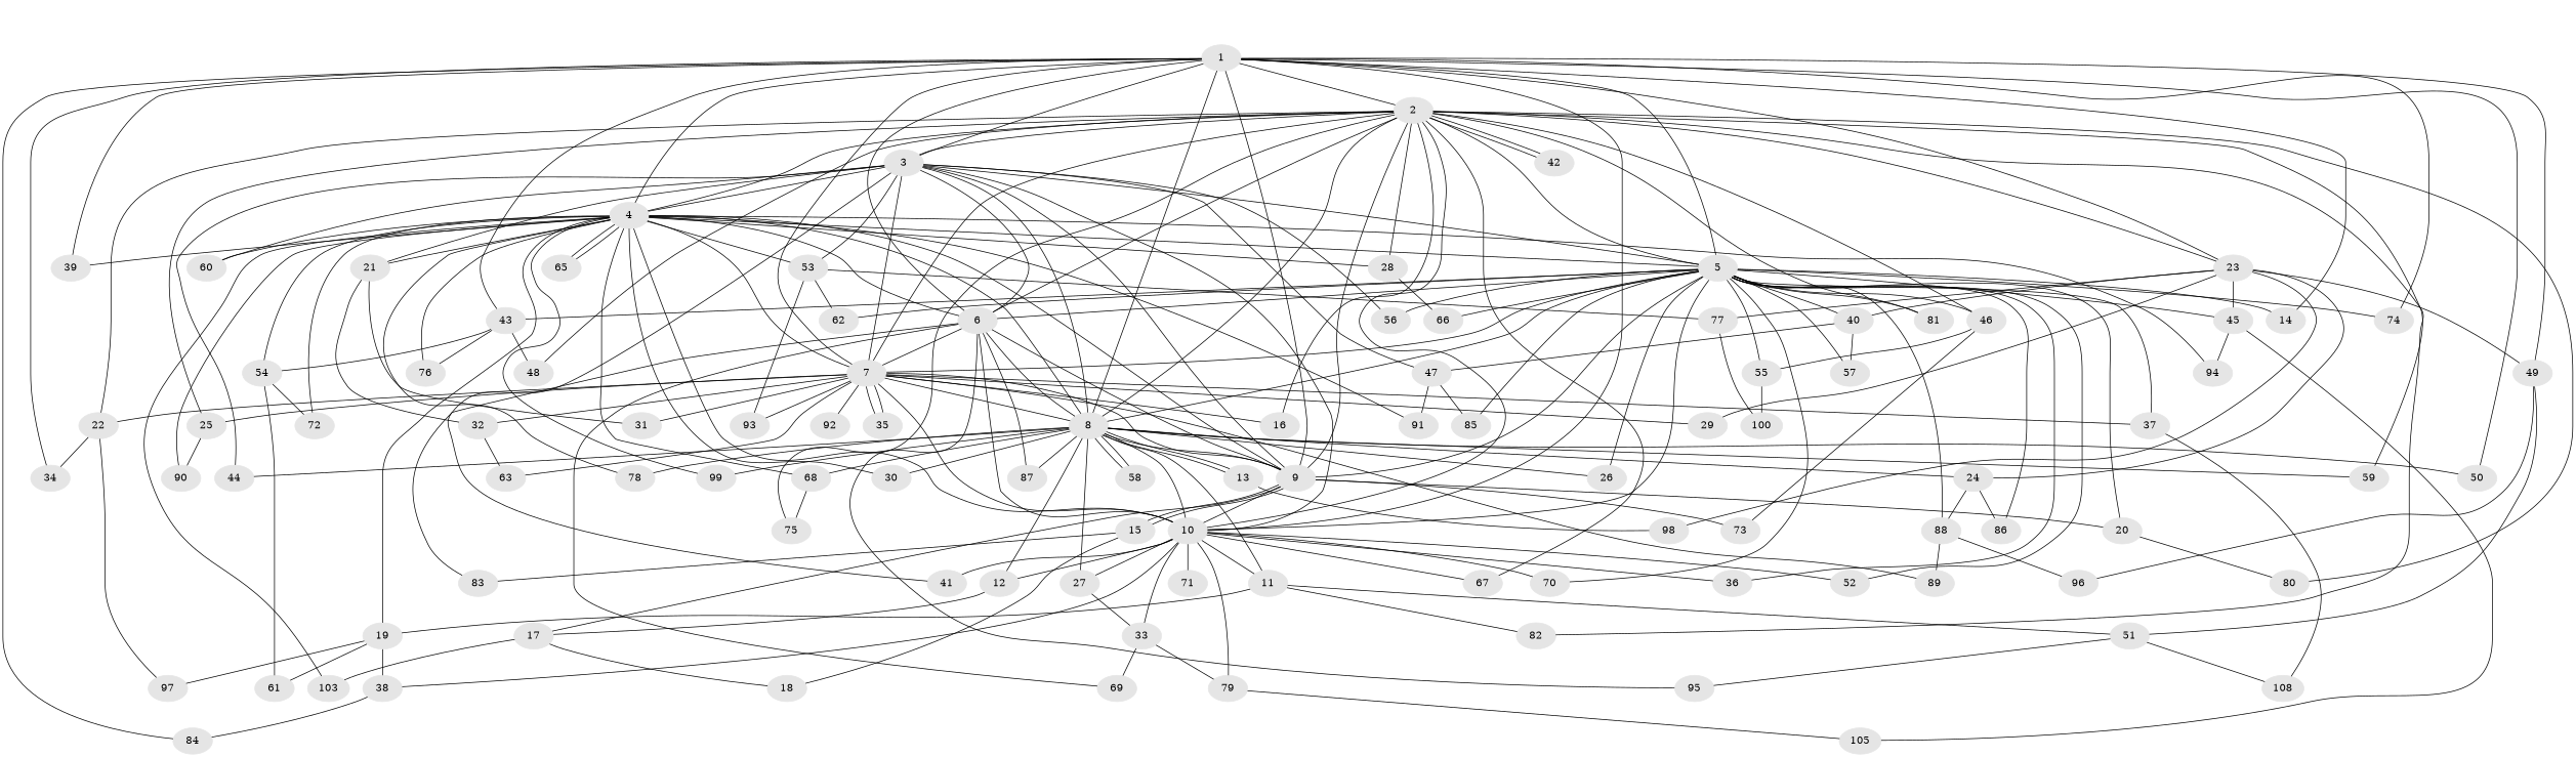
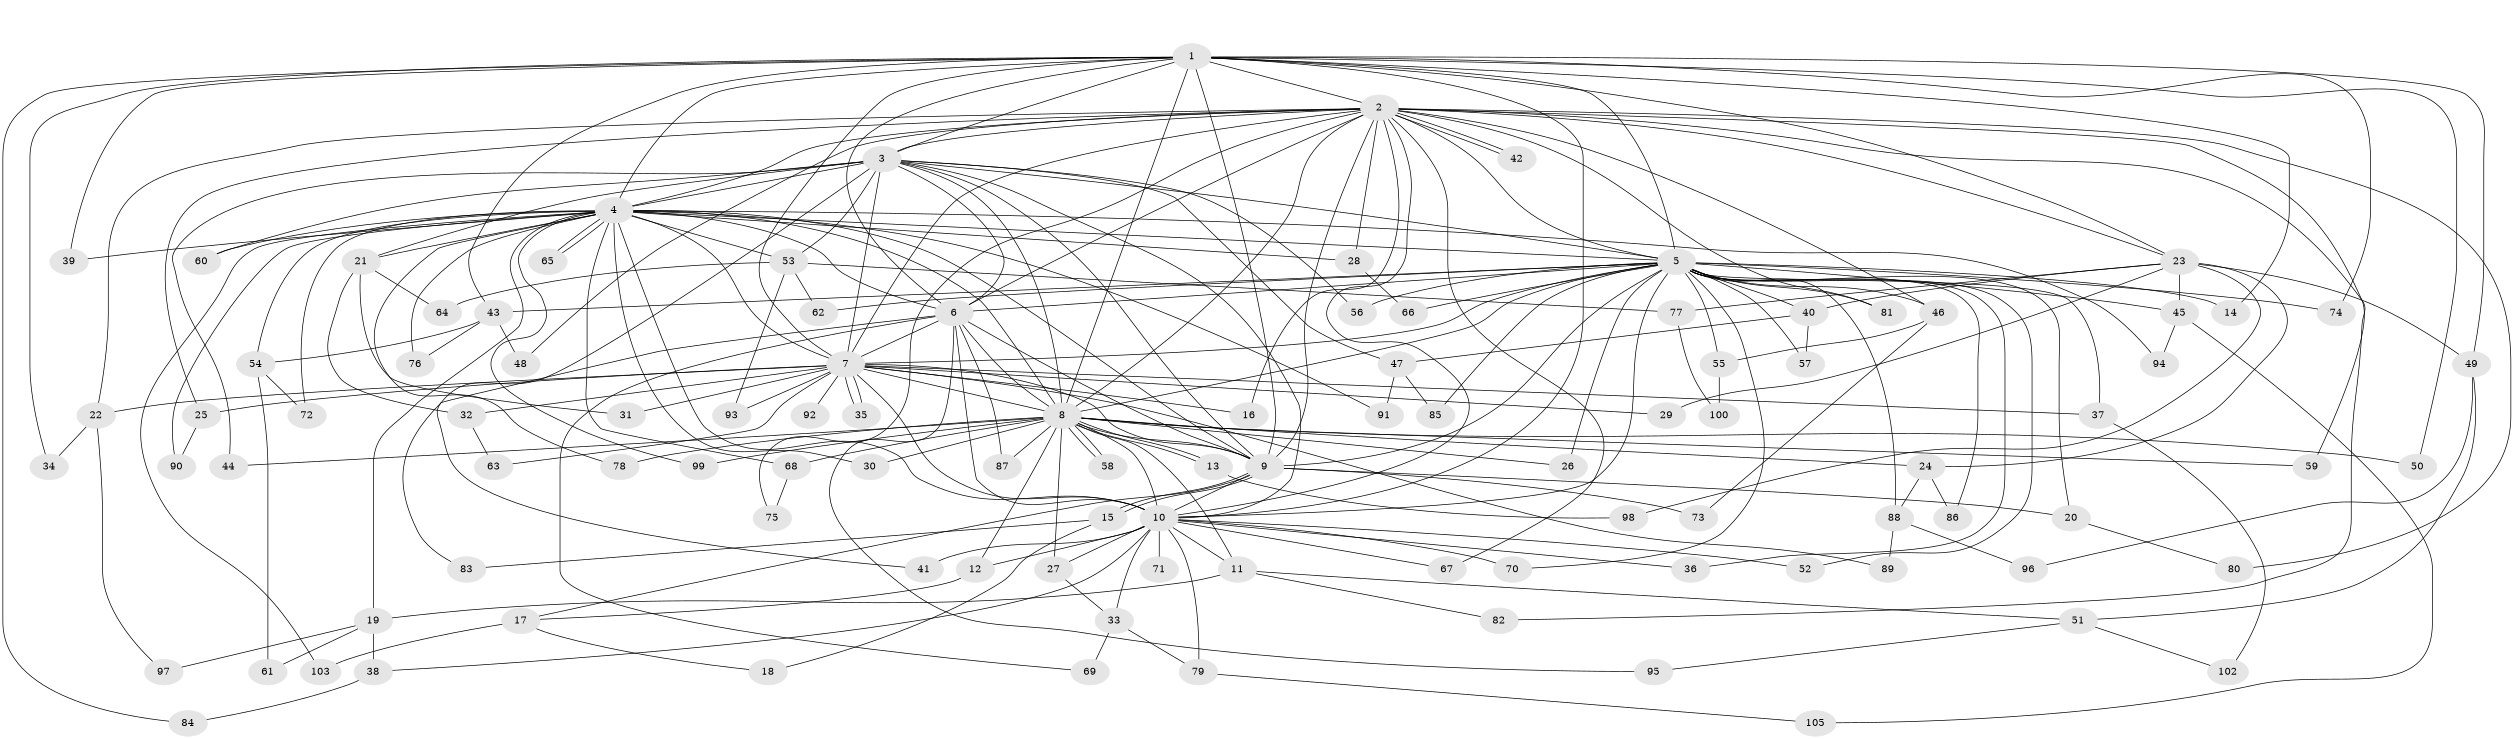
  graph {
    node [color=gray90 style=filled]
    1
    2
    3
    4
    5
    6
    7
    8
    9
    10
    14
    23
    34
    39
    43
    49
    50
    74
    84
    16
    22
    25
    28
    42
    46
    48
    59
    67
    75
    80
    81
    82
    21
    41
    44
    47
    53
    56
    60
    19
    30
    54
    65
    68
    72
    76
    78
    90
    91
    94
    99
    103
    20
    26
    36
    37
    40
    45
    52
    55
    57
    62
    66
    70
    85
    86
    88
    69
    83
    87
    95
    29
    31
    32
    35
    63
    89
    92
    93
    11
    12
    13
    24
    27
    58
    15
    17
    73
    71
    33
    38
    79
    98
    77
    51
    96
    97
+   64
    61
-   102 [label=108]
+   102
    n101 [label=105]
    100
    18
    1 -- 2
    1 -- 3
    1 -- 4
    1 -- 5
    1 -- 6
    1 -- 7
    1 -- 8
    1 -- 9
    1 -- 10
    1 -- 14
    1 -- 23
    1 -- 34
    1 -- 39
    1 -- 43
    1 -- 49
    1 -- 50
    1 -- 74
    1 -- 84
    2 -- 3
    2 -- 4
    2 -- 5
    2 -- 6
    2 -- 7
    2 -- 8
    2 -- 9
    2 -- 10
    2 -- 23
    2 -- 16
    2 -- 22
    2 -- 25
    2 -- 28
    2 -- 42
    2 -- 42
    2 -- 46
    2 -- 48
    2 -- 59
    2 -- 67
    2 -- 75
    2 -- 80
    2 -- 81
    2 -- 82
    3 -- 4
    3 -- 5
    3 -- 6
    3 -- 7
    3 -- 8
    3 -- 9
    3 -- 10
    3 -- 21
    3 -- 41
    3 -- 44
    3 -- 47
    3 -- 53
    3 -- 56
    3 -- 60
    4 -- 5
    4 -- 6
    4 -- 7
    4 -- 8
    4 -- 9
    4 -- 10
    4 -- 39
    4 -- 28
    4 -- 21
    4 -- 53
    4 -- 60
    4 -- 19
    4 -- 30
    4 -- 54
    4 -- 65
    4 -- 65
    4 -- 68
    4 -- 72
    4 -- 76
    4 -- 78
    4 -- 90
    4 -- 91
    4 -- 94
    4 -- 99
    4 -- 103
    5 -- 6
    5 -- 7
    5 -- 8
    5 -- 9
    5 -- 10
    5 -- 14
    5 -- 43
    5 -- 74
    5 -- 46
    5 -- 81
    5 -- 56
    5 -- 20
    5 -- 26
    5 -- 36
    5 -- 37
    5 -- 40
    5 -- 45
    5 -- 52
    5 -- 55
    5 -- 57
    5 -- 62
    5 -- 66
    5 -- 70
    5 -- 85
    5 -- 86
    5 -- 88
    6 -- 7
    6 -- 8
    6 -- 9
    6 -- 10
    6 -- 69
    6 -- 83
    6 -- 87
    6 -- 95
    7 -- 8
    7 -- 9
    7 -- 10
    7 -- 16
    7 -- 22
    7 -- 25
    7 -- 37
    7 -- 29
    7 -- 31
    7 -- 32
    7 -- 35
    7 -- 35
    7 -- 63
    7 -- 89
    7 -- 92
    7 -- 93
    8 -- 9
    8 -- 10
    8 -- 50
    8 -- 59
    8 -- 44
    8 -- 30
    8 -- 68
    8 -- 78
    8 -- 99
    8 -- 26
    8 -- 87
    8 -- 11
    8 -- 12
    8 -- 13
    8 -- 13
    8 -- 24
    8 -- 27
    8 -- 58
    8 -- 58
    9 -- 10
    9 -- 20
    9 -- 15
    9 -- 15
    9 -- 17
    9 -- 73
    10 -- 67
    10 -- 41
    10 -- 36
    10 -- 52
    10 -- 70
    10 -- 11
    10 -- 12
    10 -- 27
    10 -- 71
    10 -- 33
    10 -- 38
    10 -- 79
    23 -- 49
    23 -- 40
    23 -- 45
    23 -- 29
    23 -- 24
    23 -- 98
    23 -- 77
    43 -- 48
    43 -- 54
    43 -- 76
    49 -- 51
    49 -- 96
    22 -- 34
    22 -- 97
    25 -- 90
    28 -- 66
    46 -- 55
    46 -- 73
    21 -- 31
    21 -- 32
+   21 -- 64
    47 -- 91
    47 -- 85
    53 -- 62
    53 -- 93
    53 -- 77
+   53 -- 64
    19 -- 38
    19 -- 97
    19 -- 61
    54 -- 72
    54 -- 61
    68 -- 75
    20 -- 80
    37 -- 102
    40 -- 47
    40 -- 57
    45 -- 94
    45 -- n101
    55 -- 100
    88 -- 89
    88 -- 96
    32 -- 63
    11 -- 82
    11 -- 19
    11 -- 51
    12 -- 17
    13 -- 98
    24 -- 86
    24 -- 88
    27 -- 33
    15 -- 83
    15 -- 18
    17 -- 103
    17 -- 18
    33 -- 69
    33 -- 79
    38 -- 84
    79 -- n101
    77 -- 100
    51 -- 95
    51 -- 102
  }
